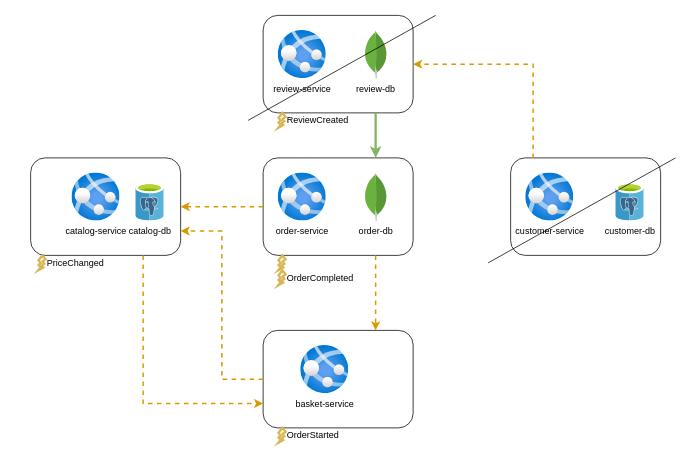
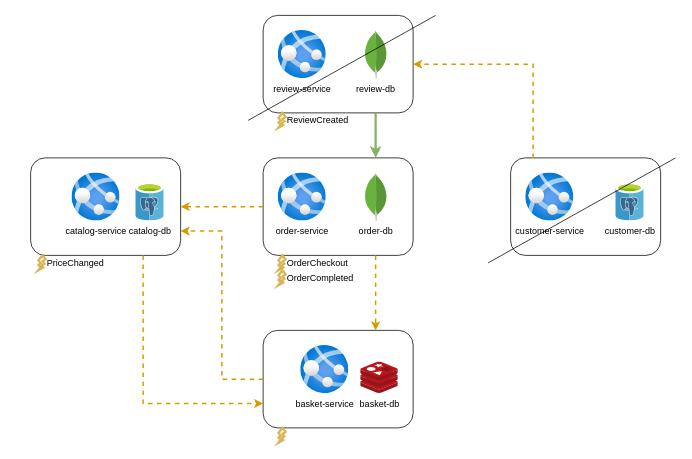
  <mxCell id="0" />
  <mxCell id="1" parent="0" />
  <mxCell id="2" value="" style="group" parent="1" vertex="1" connectable="0"><mxGeometry x="680" y="210" width="200" height="130" as="geometry" /></mxCell>
  <mxCell id="3" value="" style="rounded=1;whiteSpace=wrap;html=1;" parent="2" vertex="1"><mxGeometry width="200" height="130" as="geometry" /></mxCell>
  <mxCell id="4" value="customer-service" style="aspect=fixed;html=1;points=[];align=center;image;fontSize=12;image=img/lib/azure2/app_services/App_Services.svg;" parent="2" vertex="1"><mxGeometry x="20" y="20" width="64" height="64" as="geometry" /></mxCell>
  <mxCell id="5" value="customer-db" style="aspect=fixed;html=1;points=[];align=center;image;fontSize=12;image=img/lib/mscae/Azure_Database_for_PostgreSQL_servers.svg;" parent="2" vertex="1"><mxGeometry x="140" y="34" width="38" height="50" as="geometry" /></mxCell>
  <mxCell id="6" value="" style="group" parent="1" vertex="1" connectable="0"><mxGeometry x="350" y="210" width="200" height="130" as="geometry" /></mxCell>
  <mxCell id="7" value="" style="rounded=1;whiteSpace=wrap;html=1;" parent="6" vertex="1"><mxGeometry width="200" height="130" as="geometry" /></mxCell>
  <mxCell id="8" value="order-service" style="aspect=fixed;html=1;points=[];align=center;image;fontSize=12;image=img/lib/azure2/app_services/App_Services.svg;" parent="6" vertex="1"><mxGeometry x="20" y="20" width="64" height="64" as="geometry" /></mxCell>
  <mxCell id="9" value="order-db" style="dashed=0;outlineConnect=0;html=1;align=center;labelPosition=center;verticalLabelPosition=bottom;verticalAlign=top;shape=mxgraph.weblogos.mongodb" parent="6" vertex="1"><mxGeometry x="135" y="20" width="30.59" height="64" as="geometry" /></mxCell>
  <mxCell id="10" value="" style="group" parent="1" vertex="1" connectable="0"><mxGeometry x="350" y="440" width="200" height="130" as="geometry" /></mxCell>
  <mxCell id="11" value="" style="rounded=1;whiteSpace=wrap;html=1;" parent="10" vertex="1"><mxGeometry width="200" height="130" as="geometry" /></mxCell>
  <mxCell id="12" value="basket-service" style="aspect=fixed;html=1;points=[];align=center;image;fontSize=12;image=img/lib/azure2/app_services/App_Services.svg;" parent="10" vertex="1"><mxGeometry x="50" y="20" width="64" height="64" as="geometry" /></mxCell>
+ <mxCell id="13" value="basket-db" style="aspect=fixed;html=1;points=[];align=center;image;fontSize=12;image=img/lib/mscae/Cache_Redis_Product.svg;" parent="10" vertex="1"><mxGeometry x="130" y="42" width="50" height="42" as="geometry" /></mxCell>
  <mxCell id="14" value="" style="group" parent="1" vertex="1" connectable="0"><mxGeometry x="350" y="20" width="200" height="130" as="geometry" /></mxCell>
  <mxCell id="15" value="" style="rounded=1;whiteSpace=wrap;html=1;" parent="14" vertex="1"><mxGeometry width="200" height="130" as="geometry" /></mxCell>
  <mxCell id="16" value="review-service" style="aspect=fixed;html=1;points=[];align=center;image;fontSize=12;image=img/lib/azure2/app_services/App_Services.svg;" parent="14" vertex="1"><mxGeometry x="20" y="20" width="64" height="64" as="geometry" /></mxCell>
  <mxCell id="17" value="review-db" style="dashed=0;outlineConnect=0;html=1;align=center;labelPosition=center;verticalLabelPosition=bottom;verticalAlign=top;shape=mxgraph.weblogos.mongodb" parent="14" vertex="1"><mxGeometry x="135" y="20" width="30.59" height="64" as="geometry" /></mxCell>
  <mxCell id="18" value="" style="group" parent="1" vertex="1" connectable="0"><mxGeometry x="20" y="210" width="220" height="130" as="geometry" /></mxCell>
  <mxCell id="19" value="" style="group" parent="18" vertex="1" connectable="0"><mxGeometry x="20" width="200" height="130" as="geometry" /></mxCell>
  <mxCell id="20" value="" style="rounded=1;whiteSpace=wrap;html=1;" parent="19" vertex="1"><mxGeometry width="200" height="130" as="geometry" /></mxCell>
  <mxCell id="21" value="catalog-service" style="aspect=fixed;html=1;points=[];align=center;image;fontSize=12;image=img/lib/azure2/app_services/App_Services.svg;" parent="19" vertex="1"><mxGeometry x="55" y="20" width="64" height="64" as="geometry" /></mxCell>
  <mxCell id="22" value="catalog-db" style="aspect=fixed;html=1;points=[];align=center;image;fontSize=12;image=img/lib/mscae/Azure_Database_for_PostgreSQL_servers.svg;" parent="19" vertex="1"><mxGeometry x="140" y="34" width="38" height="50" as="geometry" /></mxCell>
  <mxCell id="23" value="" style="group" parent="1" vertex="1" connectable="0"><mxGeometry x="50" y="340" width="180" height="20" as="geometry" /></mxCell>
  <mxCell id="24" value="" style="verticalLabelPosition=bottom;verticalAlign=top;html=1;shape=mxgraph.basic.flash;strokeWidth=3;fillColor=#fff2cc;strokeColor=#d6b656;" parent="23" vertex="1"><mxGeometry width="10" height="20" as="geometry" /></mxCell>
  <mxCell id="25" value="PriceChanged" style="text;html=1;strokeColor=none;fillColor=none;align=left;verticalAlign=middle;whiteSpace=wrap;rounded=0;" parent="23" vertex="1"><mxGeometry x="10" width="170" height="20" as="geometry" /></mxCell>
  <mxCell id="26" value="" style="group" parent="1" vertex="1" connectable="0"><mxGeometry x="370" y="340" width="180" height="20" as="geometry" /></mxCell>
  <mxCell id="27" value="" style="verticalLabelPosition=bottom;verticalAlign=top;html=1;shape=mxgraph.basic.flash;strokeWidth=3;fillColor=#fff2cc;strokeColor=#d6b656;" parent="26" vertex="1"><mxGeometry width="10" height="20" as="geometry" /></mxCell>
+ <mxCell id="28" value="OrderCheckout" style="text;html=1;strokeColor=none;fillColor=none;align=left;verticalAlign=middle;whiteSpace=wrap;rounded=0;" parent="26" vertex="1"><mxGeometry x="10" width="170" height="20" as="geometry" /></mxCell>
  <mxCell id="29" value="" style="group" parent="1" vertex="1" connectable="0"><mxGeometry x="370" y="360" width="180" height="20" as="geometry" /></mxCell>
  <mxCell id="30" value="" style="verticalLabelPosition=bottom;verticalAlign=top;html=1;shape=mxgraph.basic.flash;strokeWidth=3;fillColor=#fff2cc;strokeColor=#d6b656;" parent="29" vertex="1"><mxGeometry width="10" height="20" as="geometry" /></mxCell>
  <mxCell id="31" value="OrderCompleted" style="text;html=1;strokeColor=none;fillColor=none;align=left;verticalAlign=middle;whiteSpace=wrap;rounded=0;" parent="29" vertex="1"><mxGeometry x="10" width="170" height="20" as="geometry" /></mxCell>
  <mxCell id="32" value="" style="group" parent="1" vertex="1" connectable="0"><mxGeometry x="370" y="570" width="180" height="20" as="geometry" /></mxCell>
  <mxCell id="33" value="" style="verticalLabelPosition=bottom;verticalAlign=top;html=1;shape=mxgraph.basic.flash;strokeWidth=3;fillColor=#fff2cc;strokeColor=#d6b656;" parent="32" vertex="1"><mxGeometry width="10" height="20" as="geometry" /></mxCell>
- <mxCell id="34" value="OrderStarted" style="text;html=1;strokeColor=none;fillColor=none;align=left;verticalAlign=middle;whiteSpace=wrap;rounded=0;" parent="32" vertex="1"><mxGeometry x="10" width="170" height="20" as="geometry" /></mxCell>
  <mxCell id="35" value="" style="group" parent="1" vertex="1" connectable="0"><mxGeometry x="370" y="150" width="180" height="20" as="geometry" /></mxCell>
  <mxCell id="36" value="" style="verticalLabelPosition=bottom;verticalAlign=top;html=1;shape=mxgraph.basic.flash;strokeWidth=3;fillColor=#fff2cc;strokeColor=#d6b656;" parent="35" vertex="1"><mxGeometry width="10" height="20" as="geometry" /></mxCell>
  <mxCell id="37" value="ReviewCreated" style="text;html=1;strokeColor=none;fillColor=none;align=left;verticalAlign=middle;whiteSpace=wrap;rounded=0;" parent="35" vertex="1"><mxGeometry x="10" width="170" height="20" as="geometry" /></mxCell>
  <mxCell id="38" style="edgeStyle=orthogonalEdgeStyle;rounded=0;orthogonalLoop=1;jettySize=auto;html=1;entryX=0.75;entryY=0;entryDx=0;entryDy=0;fillColor=#d5e8d4;strokeColor=#82b366;strokeWidth=3;" parent="1" source="15" target="7" edge="1"><mxGeometry relative="1" as="geometry"><Array as="points"><mxPoint x="500" y="170" /><mxPoint x="500" y="170" /></Array></mxGeometry></mxCell>
  <mxCell id="39" style="edgeStyle=orthogonalEdgeStyle;rounded=0;orthogonalLoop=1;jettySize=auto;html=1;strokeWidth=2;fillColor=#ffe6cc;strokeColor=#d79b00;dashed=1;" parent="1" source="7" target="20" edge="1"><mxGeometry relative="1" as="geometry" /></mxCell>
  <mxCell id="40" style="edgeStyle=orthogonalEdgeStyle;rounded=0;orthogonalLoop=1;jettySize=auto;html=1;entryX=1;entryY=0.5;entryDx=0;entryDy=0;dashed=1;strokeWidth=2;fillColor=#ffe6cc;strokeColor=#d79b00;" parent="1" source="3" target="15" edge="1"><mxGeometry relative="1" as="geometry"><Array as="points"><mxPoint x="710" y="85" /></Array></mxGeometry></mxCell>
  <mxCell id="41" style="edgeStyle=orthogonalEdgeStyle;rounded=0;orthogonalLoop=1;jettySize=auto;html=1;entryX=1;entryY=0.75;entryDx=0;entryDy=0;strokeWidth=2;fillColor=#ffe6cc;strokeColor=#d79b00;dashed=1;" parent="1" source="11" target="20" edge="1"><mxGeometry relative="1" as="geometry" /></mxCell>
  <mxCell id="42" style="edgeStyle=orthogonalEdgeStyle;rounded=0;orthogonalLoop=1;jettySize=auto;html=1;entryX=0.75;entryY=0;entryDx=0;entryDy=0;dashed=1;strokeWidth=2;fillColor=#ffe6cc;strokeColor=#d79b00;" parent="1" source="7" target="11" edge="1"><mxGeometry relative="1" as="geometry"><Array as="points"><mxPoint x="500" y="370" /><mxPoint x="500" y="370" /></Array></mxGeometry></mxCell>
  <mxCell id="43" style="edgeStyle=orthogonalEdgeStyle;rounded=0;orthogonalLoop=1;jettySize=auto;html=1;entryX=0;entryY=0.75;entryDx=0;entryDy=0;dashed=1;strokeWidth=2;fillColor=#ffe6cc;strokeColor=#d79b00;" parent="1" source="20" target="11" edge="1"><mxGeometry relative="1" as="geometry"><Array as="points"><mxPoint x="190" y="538" /></Array></mxGeometry></mxCell>
  <mxCell id="44" value="" style="endArrow=none;html=1;" edge="1" parent="1"><mxGeometry width="50" height="50" relative="1" as="geometry"><mxPoint x="330" y="160" as="sourcePoint" /><mxPoint x="580" y="20" as="targetPoint" /></mxGeometry></mxCell>
  <mxCell id="45" value="" style="endArrow=none;html=1;" edge="1" parent="1"><mxGeometry width="50" height="50" relative="1" as="geometry"><mxPoint x="650" y="350" as="sourcePoint" /><mxPoint x="900" y="210" as="targetPoint" /></mxGeometry></mxCell>
